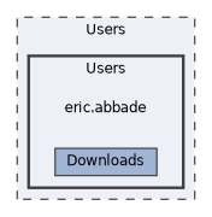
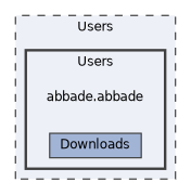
  digraph {
    compound=true
    rankdir=LR
    node [fontname=Helvetica fontsize=10]
-   n1 [height=0.2 label="eric.abbade" shape=plaintext width=0.4]
+   n1 [height=0.2 label="abbade.abbade" shape=plaintext width=0.4]
    n2 [color=grey25 fillcolor="#a2b4d6" height=0.2 label=Downloads shape=box style=filled width=0.4]
    subgraph cluster_1 {
      bgcolor="#edf0f7"
      fontname=Helvetica
      fontsize=10
      label=Users
      pencolor=grey25
      style="filled,dashed"
      subgraph cluster_2 {
        bgcolor="#edf0f7"
        fontname=Helvetica
        fontsize=10
        pencolor=grey25
        style="filled,bold"
        n1
        n2
      }
    }
  }
